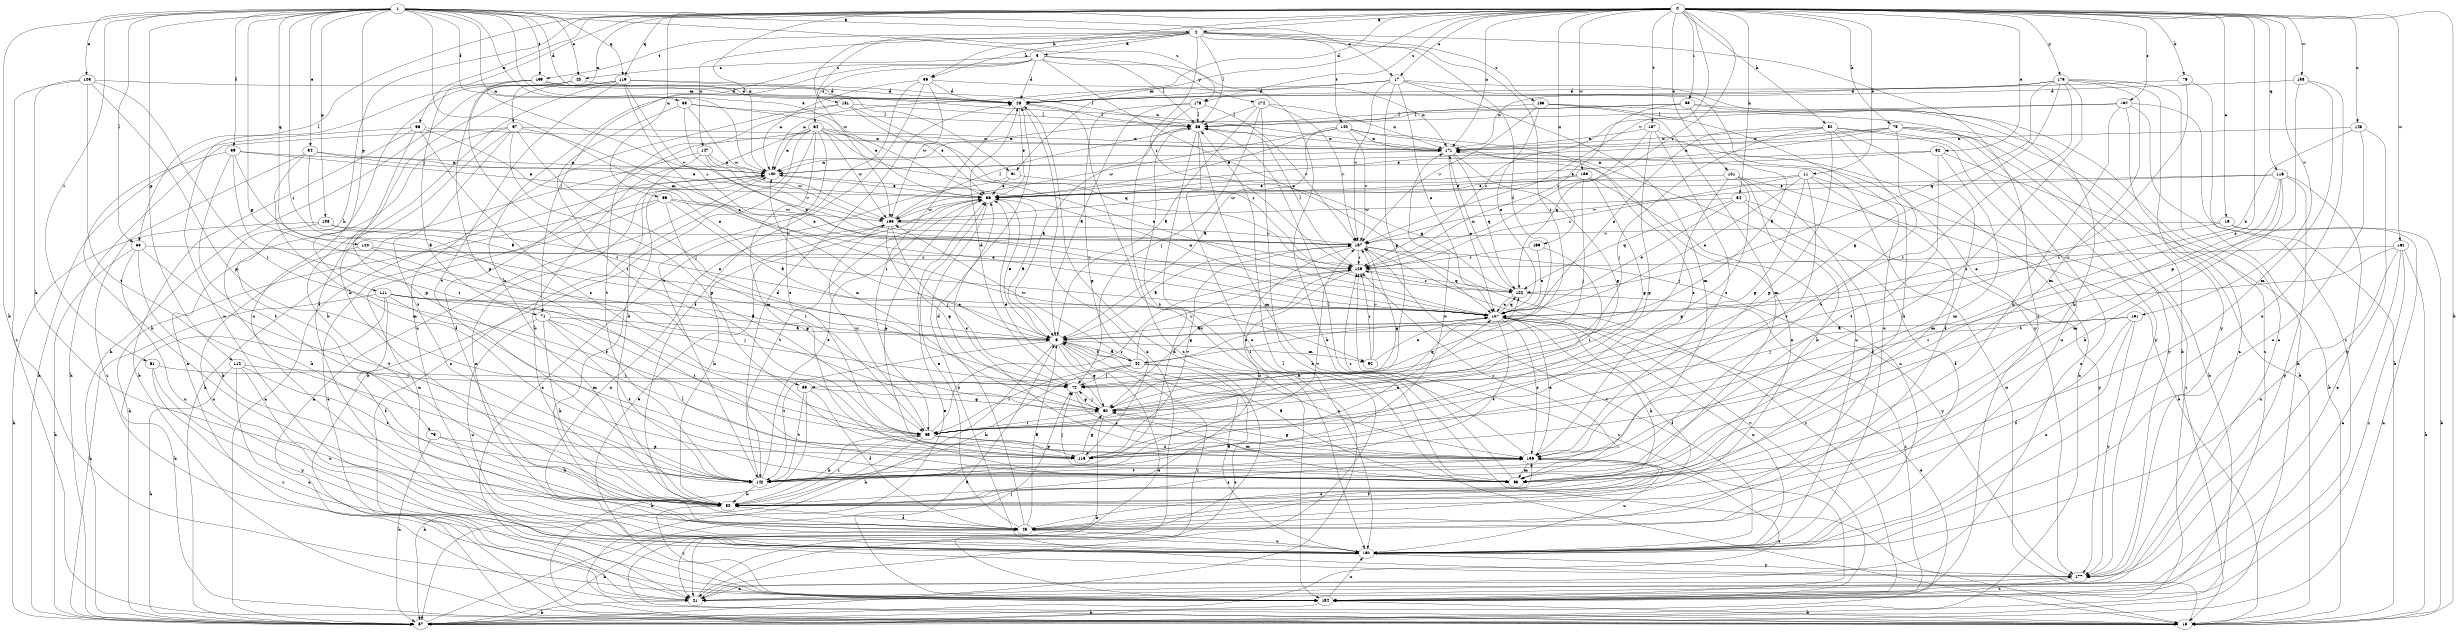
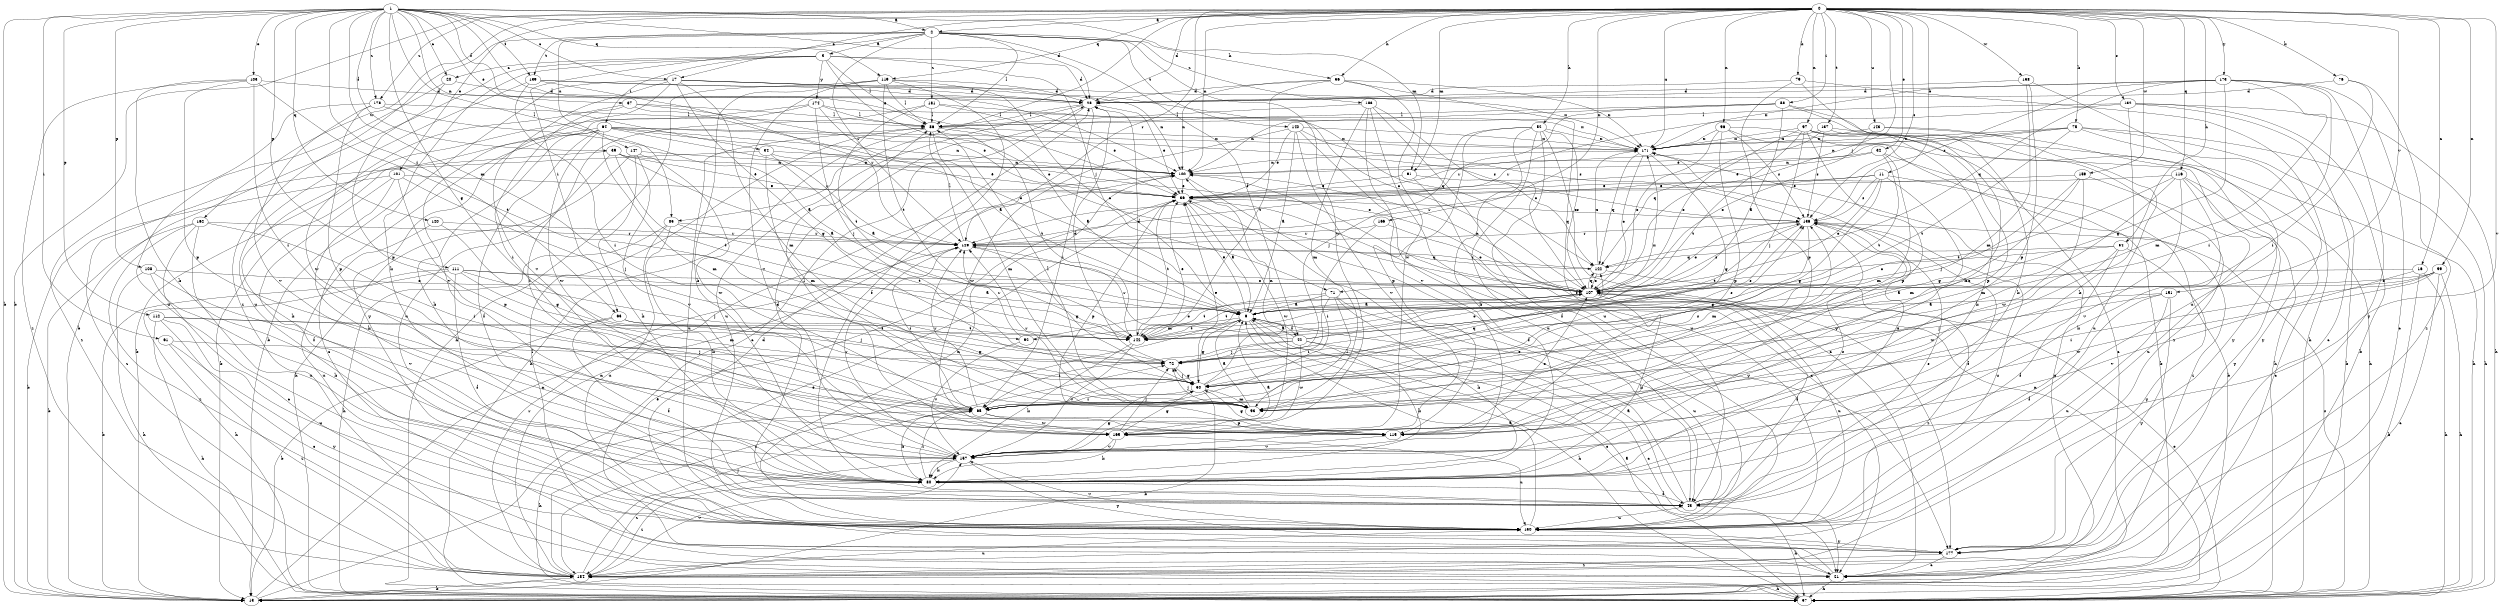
  strict digraph {
    0
    2
    11
    13
    16
    17
    28
    32
    52
    54
    56
    58
    71
    75
    76
    79
    85
    91
    96
    97
    99
    100
    101
    116
    119
    129
    132
    136
    137
    143
    151
    157
    158
    159
    162
    166
    171
    173
    178
    63
    139
    3
    42
    86
    140
    147
    n47 [label=165]
    181
    183
    184
    36
    50
    107
    93
    57
    177
    21
    150
    65
    142
    80
    115
    72
    43
    122
    6
    1
    20
    34
-   37 [label=33]
+   37
    39
    61
    92
    103
    108
    111
    112
    120
    64
    174
    0 -> 2 [label=a]
    0 -> 11 [label=b]
    0 -> 13 [label=b]
    0 -> 16 [label=c]
    0 -> 17 [label=c]
    0 -> 28 [label=d]
    0 -> 32 [label=e]
    0 -> 52 [label=h]
    0 -> 54 [label=h]
    0 -> 56 [label=h]
    0 -> 58 [label=i]
    0 -> 71 [label=j]
    0 -> 75 [label=k]
    0 -> 76 [label=k]
    0 -> 79 [label=k]
    0 -> 85 [label=l]
    0 -> 91 [label=m]
    0 -> 96 [label=n]
    0 -> 97 [label=n]
    0 -> 99 [label=n]
    0 -> 100 [label=n]
    0 -> 101 [label=o]
    0 -> 116 [label=q]
    0 -> 119 [label=q]
    0 -> 129 [label=r]
    0 -> 132 [label=s]
    0 -> 136 [label=s]
    0 -> 137 [label=t]
    0 -> 143 [label=u]
    0 -> 151 [label=v]
    0 -> 157 [label=v]
    0 -> 158 [label=w]
    0 -> 159 [label=w]
    0 -> 162 [label=w]
    0 -> 166 [label=x]
    0 -> 171 [label=x]
    0 -> 173 [label=y]
    0 -> 178 [label=z]
    2 -> 56 [label=h]
    2 -> 129 [label=r]
    2 -> 63 [label=i]
    2 -> 139 [label=t]
    2 -> 3 [label=a]
    2 -> 42 [label=f]
    2 -> 86 [label=l]
    2 -> 140 [label=t]
    2 -> 147 [label=u]
    2 -> n47 [label=w]
    2 -> 181 [label=z]
    2 -> 183 [label=z]
    2 -> 184 [label=z]
    11 -> 129 [label=r]
    11 -> 136 [label=s]
    11 -> 184 [label=z]
    11 -> 36 [label=e]
    11 -> 50 [label=g]
    11 -> 107 [label=o]
    11 -> 93 [label=m]
    13 -> 100 [label=n]
    13 -> 171 [label=x]
    13 -> 36 [label=e]
    16 -> 13 [label=b]
    16 -> 157 [label=v]
    16 -> 107 [label=o]
    16 -> 57 [label=h]
    17 -> 13 [label=b]
    17 -> 28 [label=d]
    17 -> 100 [label=n]
    17 -> 157 [label=v]
    17 -> 50 [label=g]
    17 -> 107 [label=o]
    17 -> 93 [label=m]
    17 -> 177 [label=y]
    28 -> 86 [label=l]
    28 -> 36 [label=e]
    28 -> 21 [label=c]
    28 -> 150 [label=u]
    28 -> 65 [label=i]
    32 -> 13 [label=b]
    32 -> 100 [label=n]
    32 -> 36 [label=e]
    32 -> 93 [label=m]
    32 -> 142 [label=t]
    52 -> 171 [label=x]
    52 -> 107 [label=o]
    52 -> 21 [label=c]
    52 -> 150 [label=u]
    52 -> 80 [label=k]
    52 -> 115 [label=p]
    52 -> 72 [label=j]
    52 -> 43 [label=f]
    54 -> n47 [label=w]
    54 -> 107 [label=o]
    54 -> 177 [label=y]
    54 -> 43 [label=f]
    54 -> 122 [label=q]
    56 -> 28 [label=d]
    56 -> 100 [label=n]
    56 -> 171 [label=x]
    56 -> n47 [label=w]
    56 -> 142 [label=t]
    56 -> 43 [label=f]
    58 -> 100 [label=n]
    58 -> 129 [label=r]
    58 -> 86 [label=l]
    58 -> 184 [label=z]
    58 -> 80 [label=k]
    58 -> 6 [label=a]
    71 -> 93 [label=l]
    71 -> 150 [label=u]
    71 -> 65 [label=i]
    71 -> 142 [label=t]
    71 -> 80 [label=k]
    71 -> 6 [label=a]
    75 -> 13 [label=b]
    75 -> 100 [label=n]
    75 -> 171 [label=x]
    75 -> 36 [label=e]
    75 -> 57 [label=h]
    75 -> 177 [label=y]
    75 -> 142 [label=t]
    76 -> 28 [label=d]
    76 -> 184 [label=z]
    76 -> 65 [label=i]
+   79 -> 28 [label=d]
    79 -> 57 [label=h]
    79 -> 80 [label=k]
    79 -> 115 [label=p]
    85 -> 129 [label=r]
    85 -> 57 [label=h]
    85 -> 150 [label=u]
    85 -> 142 [label=t]
    85 -> 80 [label=k]
    91 -> 36 [label=e]
    91 -> 21 [label=c]
    91 -> 122 [label=q]
    96 -> 13 [label=b]
    96 -> 136 [label=s]
    96 -> 171 [label=x]
    96 -> 107 [label=o]
    96 -> 57 [label=h]
    96 -> 115 [label=p]
    97 -> 171 [label=x]
    97 -> 107 [label=o]
    97 -> 57 [label=h]
    97 -> 21 [label=c]
    97 -> 142 [label=t]
    97 -> 80 [label=k]
    97 -> 115 [label=p]
    97 -> 72 [label=j]
    99 -> n47 [label=w]
    99 -> 107 [label=o]
    99 -> 57 [label=h]
    99 -> 21 [label=c]
    99 -> 65 [label=i]
    99 -> 6 [label=a]
    100 -> 36 [label=e]
    100 -> 43 [label=f]
    101 -> 13 [label=b]
    101 -> 36 [label=e]
    101 -> 80 [label=k]
    101 -> 115 [label=p]
    101 -> 72 [label=j]
    101 -> 43 [label=f]
    116 -> 157 [label=v]
    116 -> 36 [label=e]
    116 -> 93 [label=m]
    116 -> 177 [label=y]
    116 -> 21 [label=c]
    116 -> 142 [label=t]
    116 -> 80 [label=k]
    119 -> 28 [label=d]
    119 -> 157 [label=v]
    119 -> 86 [label=l]
    119 -> 57 [label=h]
    119 -> 142 [label=t]
    119 -> 80 [label=k]
    119 -> 43 [label=f]
    119 -> 6 [label=c]
    129 -> 86 [label=l]
    129 -> 50 [label=g]
    129 -> 65 [label=i]
    129 -> 122 [label=q]
    132 -> 13 [label=b]
    132 -> 129 [label=r]
    132 -> 86 [label=l]
    132 -> 57 [label=h]
    132 -> 21 [label=c]
    132 -> 80 [label=k]
    136 -> 129 [label=r]
    136 -> 50 [label=g]
    136 -> 107 [label=o]
    136 -> 93 [label=m]
    136 -> 150 [label=u]
    136 -> 142 [label=t]
    136 -> 43 [label=f]
    137 -> 136 [label=s]
    137 -> 171 [label=x]
    137 -> 57 [label=h]
    137 -> 115 [label=p]
    137 -> 122 [label=q]
    143 -> 171 [label=x]
    143 -> 107 [label=o]
    143 -> 177 [label=y]
    143 -> 150 [label=u]
    151 -> 177 [label=y]
    151 -> 150 [label=u]
    151 -> 72 [label=j]
    151 -> 43 [label=f]
    151 -> 6 [label=a]
    157 -> 129 [label=r]
    157 -> 184 [label=z]
    157 -> 50 [label=g]
    157 -> 177 [label=y]
    157 -> 80 [label=k]
    157 -> 6 [label=a]
    158 -> 28 [label=d]
    158 -> 93 [label=m]
    158 -> 150 [label=u]
    158 -> 115 [label=p]
    159 -> n47 [label=w]
    159 -> 36 [label=e]
    159 -> 50 [label=g]
    159 -> 150 [label=u]
    159 -> 72 [label=j]
    162 -> 13 [label=b]
    162 -> 129 [label=r]
    162 -> 184 [label=z]
    162 -> 21 [label=c]
    162 -> 150 [label=u]
    162 -> 65 [label=i]
    166 -> 129 [label=r]
    166 -> 107 [label=o]
    166 -> 65 [label=i]
    171 -> 100 [label=n]
    171 -> 50 [label=g]
    171 -> 107 [label=o]
    171 -> 122 [label=q]
    173 -> 28 [label=d]
    173 -> 136 [label=s]
    173 -> 171 [label=x]
    173 -> 50 [label=g]
    173 -> 93 [label=m]
    173 -> 177 [label=y]
    173 -> 21 [label=c]
    173 -> 65 [label=i]
    173 -> 122 [label=q]
    178 -> 157 [label=v]
    178 -> 86 [label=l]
    178 -> 184 [label=z]
    178 -> 115 [label=p]
    178 -> 6 [label=a]
    63 -> 13 [label=b]
    63 -> 50 [label=g]
    63 -> 142 [label=t]
    63 -> 43 [label=f]
    139 -> 28 [label=d]
    139 -> 129 [label=r]
    139 -> 171 [label=x]
    139 -> 150 [label=u]
    139 -> 65 [label=i]
    3 -> 13 [label=b]
    3 -> 28 [label=d]
    3 -> 71 [label=j]
    3 -> 86 [label=l]
    3 -> 107 [label=o]
    3 -> 80 [label=k]
    3 -> 20 [label=c]
    3 -> 64 [label=i]
    3 -> 174 [label=y]
    42 -> 129 [label=r]
    42 -> 136 [label=s]
    42 -> n47 [label=w]
    42 -> 107 [label=o]
    42 -> 21 [label=c]
    42 -> 65 [label=i]
    42 -> 80 [label=k]
    42 -> 72 [label=j]
    42 -> 6 [label=a]
    86 -> 171 [label=x]
    86 -> 93 [label=m]
    86 -> 57 [label=h]
    86 -> 150 [label=u]
    86 -> 142 [label=t]
    86 -> 6 [label=a]
    140 -> 136 [label=s]
    140 -> 157 [label=v]
    140 -> 171 [label=x]
    140 -> n47 [label=w]
    140 -> 36 [label=e]
    140 -> 150 [label=u]
    140 -> 6 [label=a]
    147 -> 100 [label=n]
    147 -> 157 [label=v]
    147 -> n47 [label=w]
    147 -> 57 [label=h]
    147 -> 80 [label=k]
    n47 -> 157 [label=v]
    n47 -> 86 [label=l]
    n47 -> 50 [label=g]
    n47 -> 150 [label=u]
    n47 -> 80 [label=k]
    n47 -> 72 [label=j]
    181 -> 86 [label=l]
    181 -> 36 [label=e]
    181 -> 150 [label=u]
    181 -> 142 [label=t]
    181 -> 122 [label=q]
    183 -> 157 [label=v]
    183 -> 86 [label=l]
    183 -> 107 [label=o]
    183 -> 93 [label=m]
    183 -> 177 [label=y]
    183 -> 150 [label=u]
    184 -> 13 [label=b]
    184 -> 100 [label=n]
    184 -> 129 [label=r]
    184 -> 157 [label=v]
    184 -> 36 [label=e]
    184 -> 57 [label=h]
    184 -> 150 [label=u]
    184 -> 72 [label=j]
-   136 -> 36 [label=s]
+   36 -> 136 [label=s]
    36 -> n47 [label=w]
    36 -> 177 [label=y]
    36 -> 142 [label=t]
    36 -> 115 [label=p]
    36 -> 6 [label=a]
    50 -> 13 [label=b]
    50 -> 100 [label=n]
    50 -> 36 [label=e]
    50 -> 93 [label=m]
    50 -> 65 [label=i]
    50 -> 72 [label=j]
    50 -> 122 [label=q]
    107 -> 100 [label=n]
    107 -> 136 [label=s]
    107 -> 150 [label=u]
    107 -> 142 [label=t]
    107 -> 80 [label=k]
    107 -> 43 [label=f]
    107 -> 122 [label=q]
    107 -> 6 [label=a]
    93 -> 129 [label=r]
    93 -> 86 [label=l]
    93 -> 72 [label=j]
    93 -> 6 [label=a]
    57 -> 100 [label=n]
    57 -> 136 [label=s]
    57 -> 107 [label=o]
    57 -> 6 [label=a]
    177 -> 184 [label=z]
    177 -> 21 [label=c]
    21 -> 28 [label=d]
    21 -> 86 [label=l]
    21 -> 57 [label=h]
    150 -> 100 [label=n]
    150 -> 157 [label=v]
    150 -> 177 [label=y]
    150 -> 6 [label=a]
    65 -> 129 [label=r]
    65 -> 136 [label=s]
    65 -> n47 [label=w]
    65 -> 57 [label=h]
    65 -> 80 [label=k]
    65 -> 115 [label=p]
    142 -> 28 [label=d]
    142 -> 157 [label=v]
    142 -> 171 [label=x]
    142 -> 36 [label=e]
    142 -> 80 [label=k]
    80 -> 136 [label=s]
    80 -> 184 [label=z]
    80 -> 65 [label=i]
    80 -> 43 [label=f]
    115 -> 157 [label=v]
    115 -> 50 [label=g]
    115 -> 107 [label=o]
    72 -> 28 [label=d]
    72 -> 136 [label=s]
    72 -> 50 [label=g]
    43 -> 28 [label=d]
    43 -> 136 [label=s]
    43 -> 171 [label=x]
    43 -> 36 [label=e]
    43 -> 57 [label=h]
    43 -> 150 [label=u]
    43 -> 6 [label=a]
    122 -> 129 [label=r]
    122 -> 171 [label=x]
    122 -> 184 [label=z]
    122 -> 107 [label=o]
    6 -> 42 [label=f]
    6 -> 184 [label=z]
    6 -> 36 [label=e]
    6 -> 50 [label=g]
    6 -> 57 [label=h]
    6 -> 21 [label=c]
    6 -> 142 [label=t]
    6 -> 92 [label=m]
    1 -> 2 [label=a]
    1 -> 13 [label=b]
    1 -> 17 [label=c]
    1 -> 28 [label=d]
    1 -> 85 [label=l]
    1 -> 91 [label=m]
    1 -> 100 [label=n]
    1 -> 119 [label=q]
    1 -> 178 [label=z]
    1 -> 63 [label=i]
    1 -> 139 [label=t]
    1 -> 36 [label=e]
    1 -> 50 [label=g]
    1 -> 20 [label=c]
    1 -> 34 [label=e]
    1 -> 37 [label=f]
    1 -> 39 [label=f]
    1 -> 61 [label=i]
    1 -> 92 [label=m]
    1 -> 103 [label=o]
    1 -> 108 [label=p]
    1 -> 111 [label=p]
    1 -> 112 [label=p]
    1 -> 120 [label=q]
    20 -> 28 [label=d]
    20 -> 150 [label=u]
    20 -> 115 [label=p]
    34 -> 100 [label=n]
    34 -> 184 [label=z]
    34 -> 36 [label=e]
    34 -> 93 [label=m]
    34 -> 6 [label=a]
    37 -> 86 [label=l]
    37 -> n47 [label=w]
    37 -> 36 [label=e]
    37 -> 107 [label=o]
    37 -> 65 [label=i]
    39 -> 100 [label=n]
    39 -> 36 [label=e]
    39 -> 65 [label=i]
    39 -> 142 [label=t]
    39 -> 80 [label=k]
    39 -> 6 [label=a]
    61 -> 184 [label=z]
    61 -> 177 [label=y]
    61 -> 72 [label=j]
    92 -> 129 [label=r]
    92 -> 157 [label=v]
    92 -> 107 [label=o]
    103 -> 28 [label=d]
    103 -> 184 [label=z]
    103 -> 65 [label=i]
    103 -> 142 [label=t]
    103 -> 80 [label=k]
    103 -> 115 [label=p]
    108 -> 157 [label=v]
    108 -> 107 [label=o]
    108 -> 57 [label=h]
    108 -> 80 [label=k]
    111 -> 13 [label=b]
    111 -> 107 [label=o]
    111 -> 93 [label=m]
    111 -> 57 [label=h]
    111 -> 72 [label=j]
    111 -> 43 [label=f]
    111 -> 6 [label=a]
    112 -> 57 [label=h]
    112 -> 21 [label=c]
    112 -> 150 [label=u]
    112 -> 142 [label=t]
    112 -> 72 [label=j]
    120 -> 129 [label=r]
    120 -> 50 [label=g]
    120 -> 150 [label=u]
    64 -> 13 [label=b]
    64 -> 100 [label=n]
    64 -> 129 [label=r]
    64 -> 136 [label=s]
    64 -> 171 [label=x]
    64 -> n47 [label=w]
    64 -> 107 [label=o]
    64 -> 93 [label=m]
    64 -> 21 [label=c]
    64 -> 80 [label=k]
    64 -> 43 [label=f]
    174 -> 13 [label=b]
    174 -> 157 [label=v]
    174 -> 171 [label=x]
    174 -> 86 [label=l]
    174 -> 72 [label=j]
    174 -> 6 [label=a]
  }
